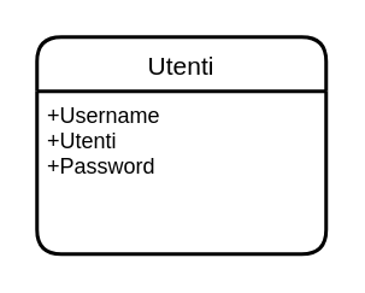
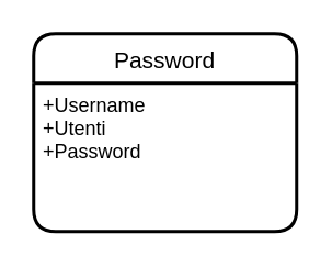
  <mxCell id="0" />
  <mxCell id="1" parent="0" />
- <mxCell id="2" value="Utenti" style="swimlane;childLayout=stackLayout;horizontal=1;startSize=30;horizontalStack=0;rounded=1;fontSize=14;fontStyle=0;strokeWidth=2;resizeParent=0;resizeLast=1;shadow=0;dashed=0;align=center;" parent="1" vertex="1"><mxGeometry x="20" y="20" width="160" height="120" as="geometry" /></mxCell>
+ <mxCell id="2" value="Password" style="swimlane;childLayout=stackLayout;horizontal=1;startSize=30;horizontalStack=0;rounded=1;fontSize=14;fontStyle=0;strokeWidth=2;resizeParent=0;resizeLast=1;shadow=0;dashed=0;align=center;" parent="1" vertex="1"><mxGeometry x="20" y="20" width="160" height="120" as="geometry" /></mxCell>
  <mxCell id="3" value="+Username&#10;+Utenti&#10;+Password" style="align=left;strokeColor=none;fillColor=none;spacingLeft=4;fontSize=12;verticalAlign=top;resizable=0;rotatable=0;part=1;" parent="2" vertex="1"><mxGeometry y="30" width="160" height="90" as="geometry" /></mxCell>
